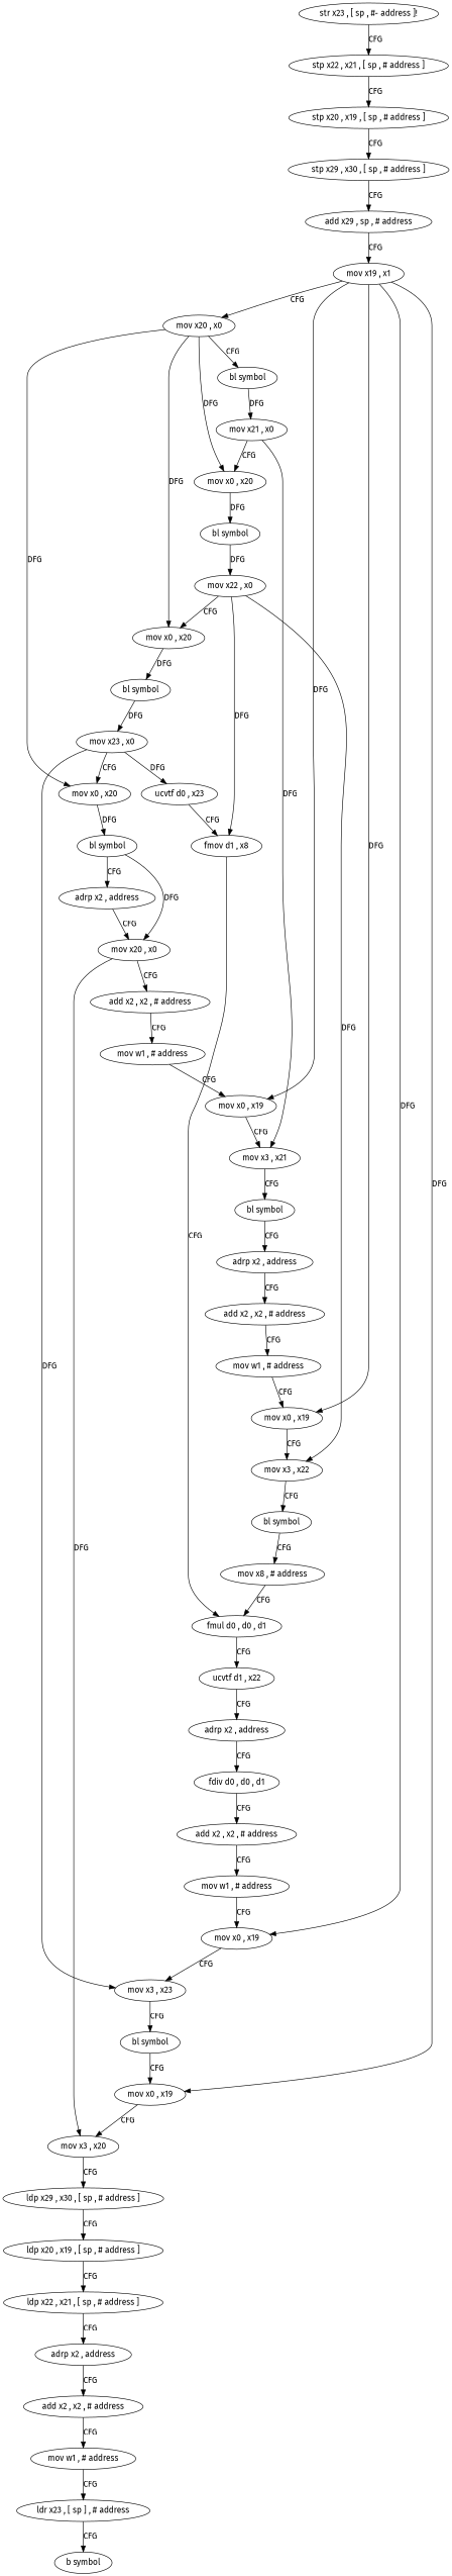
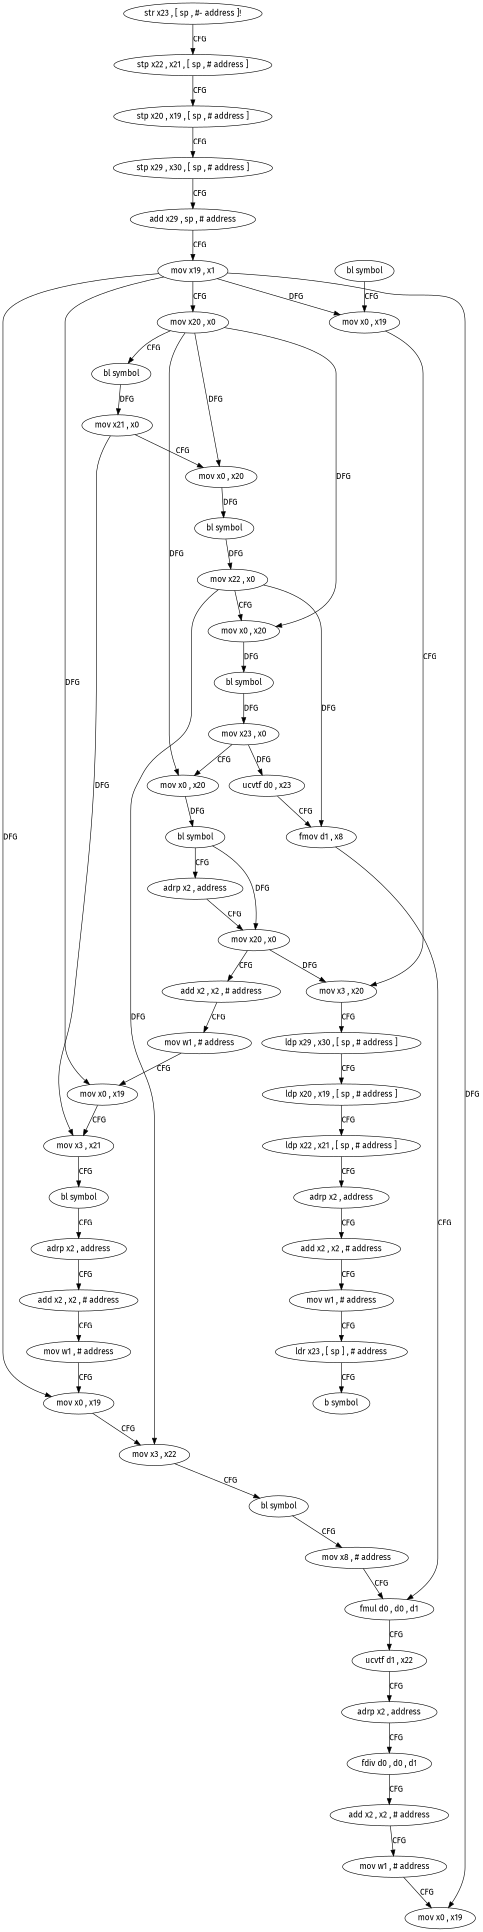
  digraph {
    fontname="Fira Sans"
    node [fontname="Fira Sans"]
    edge [fontname="Fira Sans"]
    n1 [label="str x23 , [ sp , #- address ]!"]
    n2 [label="stp x22 , x21 , [ sp , # address ]"]
    n3 [label="stp x20 , x19 , [ sp , # address ]"]
    n4 [label="stp x29 , x30 , [ sp , # address ]"]
    n5 [label="add x29 , sp , # address"]
    n6 [label="mov x19 , x1"]
    n7 [label="mov x20 , x0"]
    n8 [label="mov x0 , x19"]
    n9 [label="mov x0 , x19"]
    n10 [label="mov x0 , x19"]
    n11 [label="mov x0 , x19"]
    n12 [label="bl symbol"]
    n13 [label="mov x0 , x20"]
    n14 [label="mov x0 , x20"]
    n15 [label="mov x0 , x20"]
    n16 [label="mov x3 , x21"]
    n17 [label="mov x3 , x22"]
-   n18 [label="mov x3 , x23"]
    n19 [label="mov x3 , x20"]
    n20 [label="mov x21 , x0"]
    n21 [label="bl symbol"]
    n22 [label="bl symbol"]
    n23 [label="bl symbol"]
    n24 [label="bl symbol"]
    n25 [label="mov x22 , x0"]
    n26 [label="fmov d1 , x8"]
    n27 [label="bl symbol"]
    n28 [label="ucvtf d1 , x22"]
    n29 [label="adrp x2 , address"]
    n30 [label="mov x23 , x0"]
    n31 [label="ucvtf d0 , x23"]
    n32 [label="bl symbol"]
    n33 [label="adrp x2 , address"]
    n34 [label="mov x20 , x0"]
    n35 [label="add x2 , x2 , # address"]
    n36 [label="mov w1 , # address"]
    n37 [label="ldp x29 , x30 , [ sp , # address ]"]
    n38 [label="adrp x2 , address"]
    n39 [label="add x2 , x2 , # address"]
    n40 [label="mov w1 , # address"]
    n41 [label="mov x8 , # address"]
    n42 [label="fmul d0 , d0 , d1"]
    n43 [label="fdiv d0 , d0 , d1"]
    n44 [label="add x2 , x2 , # address"]
    n45 [label="mov w1 , # address"]
    n46 [label="ldp x20 , x19 , [ sp , # address ]"]
    n47 [label="ldp x22 , x21 , [ sp , # address ]"]
    n48 [label="adrp x2 , address"]
    n49 [label="add x2 , x2 , # address"]
    n50 [label="mov w1 , # address"]
    n51 [label="ldr x23 , [ sp ] , # address"]
    n52 [label="b symbol"]
    n1 -> n2 [label=CFG]
    n2 -> n3 [label=CFG]
    n3 -> n4 [label=CFG]
    n4 -> n5 [label=CFG]
    n5 -> n6 [label=CFG]
    n6 -> n7 [label=CFG]
    n6 -> n8 [label=DFG]
    n6 -> n9 [label=DFG]
    n6 -> n10 [label=DFG]
    n6 -> n11 [label=DFG]
    n7 -> n12 [label=CFG]
    n7 -> n13 [label=DFG]
    n7 -> n14 [label=DFG]
    n7 -> n15 [label=DFG]
    n8 -> n16 [label=CFG]
    n9 -> n17 [label=CFG]
-   n10 -> n18 [label=CFG]
    n11 -> n19 [label=CFG]
    n12 -> n20 [label=DFG]
    n13 -> n21 [label=DFG]
    n14 -> n22 [label=DFG]
    n15 -> n23 [label=DFG]
    n16 -> n24 [label=CFG]
    n17 -> n27 [label=CFG]
-   n18 -> n32 [label=CFG]
    n19 -> n37 [label=CFG]
    n20 -> n13 [label=CFG]
    n20 -> n16 [label=DFG]
    n21 -> n25 [label=DFG]
    n22 -> n30 [label=DFG]
    n23 -> n33 [label=CFG]
    n23 -> n34 [label=DFG]
    n24 -> n38 [label=CFG]
    n25 -> n14 [label=CFG]
    n25 -> n17 [label=DFG]
    n25 -> n26 [label=DFG]
    n26 -> n42 [label=CFG]
    n27 -> n41 [label=CFG]
    n28 -> n29 [label=CFG]
    n29 -> n43 [label=CFG]
    n30 -> n15 [label=CFG]
-   n30 -> n18 [label=DFG]
    n30 -> n31 [label=DFG]
    n31 -> n26 [label=CFG]
    n32 -> n11 [label=CFG]
    n33 -> n34 [label=CFG]
    n34 -> n19 [label=DFG]
    n34 -> n35 [label=CFG]
    n35 -> n36 [label=CFG]
    n36 -> n8 [label=CFG]
    n37 -> n46 [label=CFG]
    n38 -> n39 [label=CFG]
    n39 -> n40 [label=CFG]
    n40 -> n9 [label=CFG]
    n41 -> n42 [label=CFG]
    n42 -> n28 [label=CFG]
    n43 -> n44 [label=CFG]
    n44 -> n45 [label=CFG]
    n45 -> n10 [label=CFG]
    n46 -> n47 [label=CFG]
    n47 -> n48 [label=CFG]
    n48 -> n49 [label=CFG]
    n49 -> n50 [label=CFG]
    n50 -> n51 [label=CFG]
    n51 -> n52 [label=CFG]
  }
